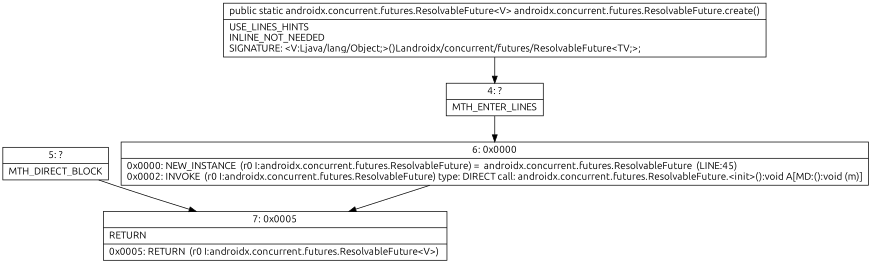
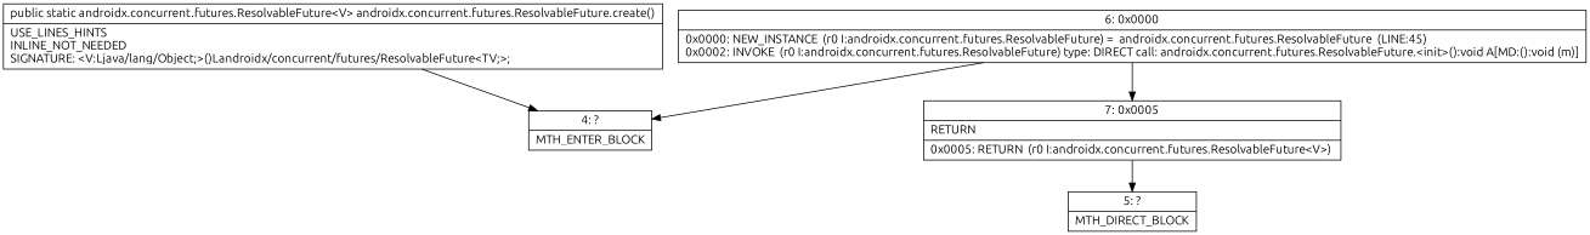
  digraph {
    fontname=Ubuntu
    node [fontname=Ubuntu shape=record]
    edge [fontname=Ubuntu]
-   n1 [label="{4\:\ ?|MTH_ENTER_LINES\l}"]
+   n1 [label="{4\:\ ?|MTH_ENTER_BLOCK\l}"]
    n2 [label="{6\:\ 0x0000|0x0000: NEW_INSTANCE  (r0 I:androidx.concurrent.futures.ResolvableFuture) =  androidx.concurrent.futures.ResolvableFuture  (LINE:45)\l0x0002: INVOKE  (r0 I:androidx.concurrent.futures.ResolvableFuture) type: DIRECT call: androidx.concurrent.futures.ResolvableFuture.\<init\>():void A[MD:():void (m)]\l}"]
    n3 [label="{7\:\ 0x0005|RETURN\l|0x0005: RETURN  (r0 I:androidx.concurrent.futures.ResolvableFuture\<V\>) \l}"]
    n4 [label="{5\:\ ?|MTH_DIRECT_BLOCK\l}"]
    n5 [label="{public static androidx.concurrent.futures.ResolvableFuture\<V\> androidx.concurrent.futures.ResolvableFuture.create()  | USE_LINES_HINTS\lINLINE_NOT_NEEDED\lSIGNATURE: \<V:Ljava\/lang\/Object;\>()Landroidx\/concurrent\/futures\/ResolvableFuture\<TV;\>;\l}"]
-   n1 -> n2
+   n2 -> n1
    n2 -> n3
-   n4 -> n3
+   n3 -> n4
    n5 -> n1
  }
